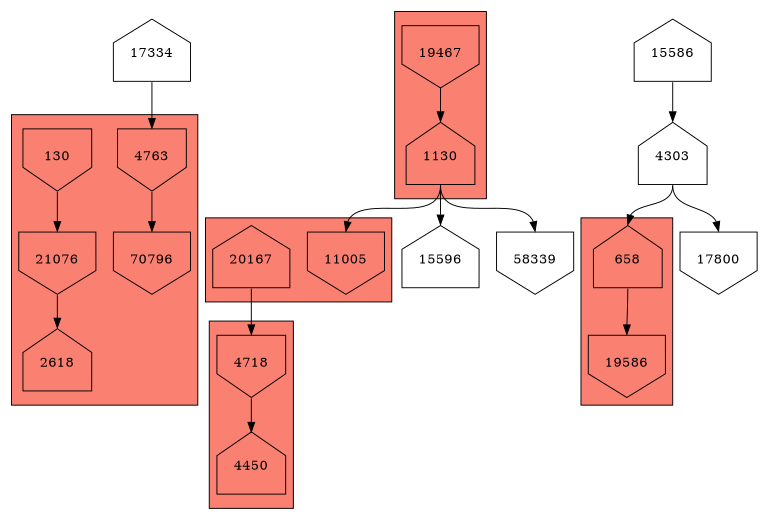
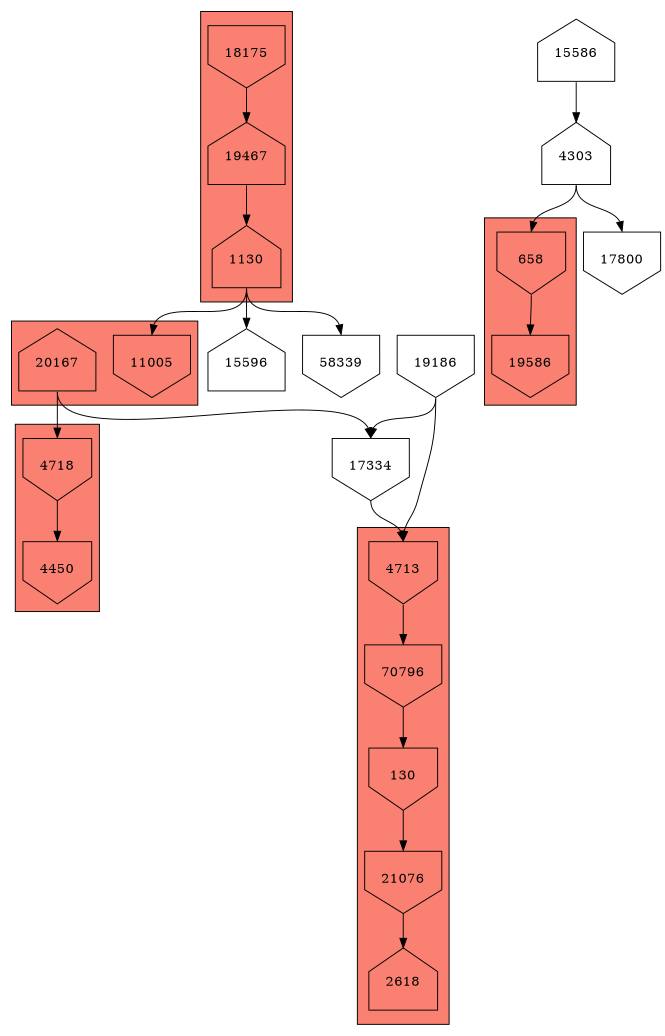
  digraph {
    node [shape=invhouse]
    edge [headport=n tailport=s]
-   4713 [height=1 width=1 label=4763]
+   4713 [height=1 width=1]
    n2 [height=1 label=70796 width=1]
    n3 [height=1 label=130 width=1]
    21076 [height=1 width=1]
    2618 [height=1 shape=house width=1]
    4718 [height=1 width=1]
-   4450 [height=1 shape=house width=1]
-   658 [height=1 shape=house width=1]
+   4450 [height=1 width=1]
+   658 [height=1 width=1]
    19586 [height=1 width=1]
    11005 [height=1 width=1]
    20167 [height=1 shape=house width=1]
-   19467 [height=1 width=1]
+   18175 [height=1 width=1]
+   19467 [height=1 shape=house width=1]
    1130 [height=1 shape=house width=1]
-   17334 [height=1 shape=house width=1]
+   17334 [height=1 width=1]
    15596 [height=1 shape=house width=1]
    n17 [height=1 label=58339 width=1]
    n18 [height=1 label=4303 shape=house width=1]
    17800 [height=1 width=1]
    15586 [height=1 shape=house width=1]
+   19186 [height=1 width=1]
    subgraph cluster_1 {
      fillcolor=salmon
      style=filled
      4713
      n2
      n3
      21076
      2618
    }
    subgraph cluster_2 {
      fillcolor=salmon
      style=filled
      4718
      4450
    }
    subgraph cluster_3 {
      fillcolor=salmon
      style=filled
      658
      19586
    }
    subgraph cluster_4 {
      fillcolor=salmon
      style=filled
      11005
      20167
    }
    subgraph cluster_5 {
      fillcolor=salmon
      style=filled
+     18175
      19467
      1130
    }
    4713 -> n2
+   n2 -> n3
    n3 -> 21076
    21076 -> 2618
    4718 -> 4450
    658 -> 19586
    20167 -> 4718
+   20167 -> 17334
+   18175 -> 19467
    19467 -> 1130
    1130 -> 11005
    1130 -> 15596
    1130 -> n17
    17334 -> 4713
    n18 -> 658
    n18 -> 17800
    15586 -> n18
+   19186 -> 4713
+   19186 -> 17334
  }
